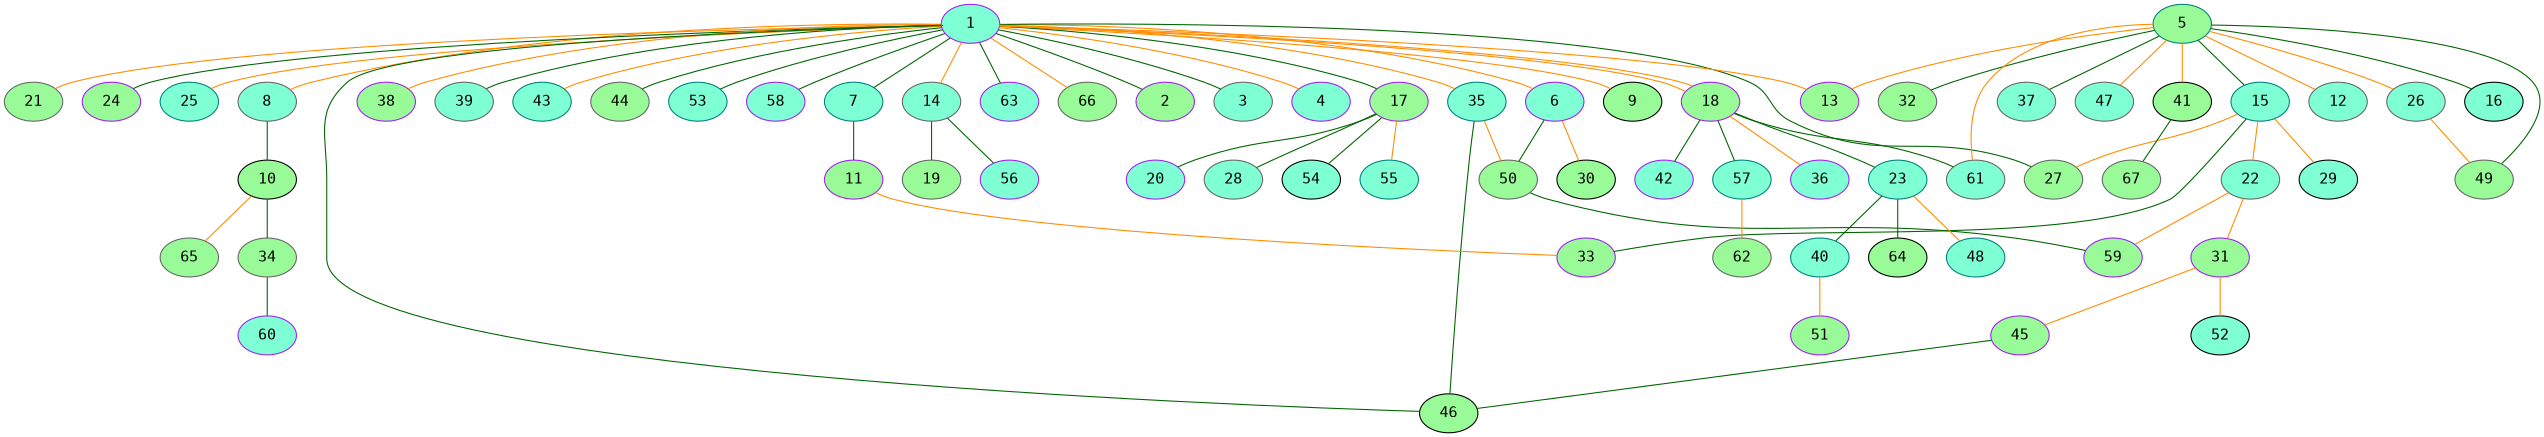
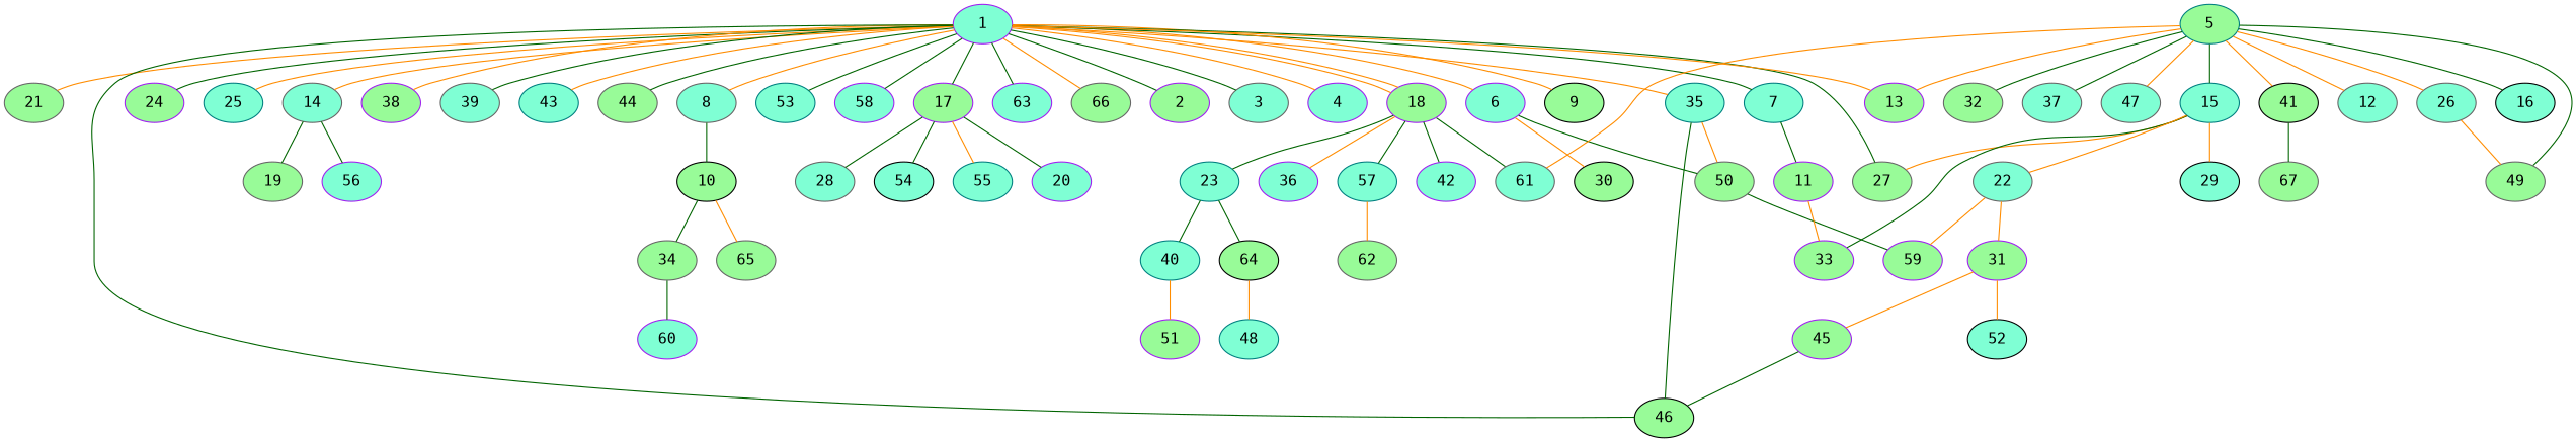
  graph {
    fontname="DejaVu Sans Mono"
    node [color=gray40 fillcolor=aquamarine fontname="DejaVu Sans Mono" style=filled]
    edge [color=darkgreen fontname="DejaVu Sans Mono"]
    1 [color=purple]
    2 [color=purple fillcolor=palegreen]
    3
    4 [color=purple]
    6 [color=purple]
    7 [color=teal]
    8
    9 [color=black fillcolor=palegreen]
    14
    17 [color=purple fillcolor=palegreen]
    18 [color=purple fillcolor=palegreen]
    21 [fillcolor=palegreen]
    24 [color=purple fillcolor=palegreen]
    25 [color=teal]
    27 [fillcolor=palegreen]
    35 [color=teal]
    38 [color=purple fillcolor=palegreen]
    39
    43 [color=teal]
    44 [fillcolor=palegreen]
    46 [color=black fillcolor=palegreen]
    53 [color=teal]
    58 [color=purple]
    63 [color=purple]
    66 [fillcolor=palegreen]
    13 [color=purple fillcolor=palegreen]
    5 [color=teal fillcolor=palegreen]
    12
    15 [color=teal]
    16 [color=black]
    26
    32 [fillcolor=palegreen]
    37
    41 [color=black fillcolor=palegreen]
    47
    49 [fillcolor=palegreen]
    61
    30 [color=black fillcolor=palegreen]
    50 [fillcolor=palegreen]
    11 [color=purple fillcolor=palegreen]
    10 [color=black fillcolor=palegreen]
    19 [fillcolor=palegreen]
    56 [color=purple]
    20 [color=purple]
    28
    54 [color=black]
    55 [color=teal]
    23 [color=teal]
    36 [color=purple]
    42 [color=purple]
    57 [color=teal]
    33 [color=purple fillcolor=palegreen]
    22
    29 [color=black]
    67 [fillcolor=palegreen]
    59 [color=purple fillcolor=palegreen]
    34 [fillcolor=palegreen]
    65 [fillcolor=palegreen]
    60 [color=purple]
    31 [color=purple fillcolor=palegreen]
    40 [color=teal]
    48 [color=teal]
    64 [color=black fillcolor=palegreen]
    62 [fillcolor=palegreen]
    45 [color=purple fillcolor=palegreen]
    52 [color=black]
    51 [color=purple fillcolor=palegreen]
    1 -- 2
    1 -- 3
    1 -- 4 [color=darkorange]
    1 -- 6 [color=darkorange]
    1 -- 7
    1 -- 8 [color=darkorange]
    1 -- 9 [color=darkorange]
    1 -- 14 [color=darkorange]
    1 -- 17
    1 -- 18 [color=darkorange]
    1 -- 18 [color=darkorange]
    1 -- 21 [color=darkorange]
    1 -- 24
    1 -- 25 [color=darkorange]
    1 -- 27
    1 -- 35 [color=darkorange]
    1 -- 38 [color=darkorange]
    1 -- 39
    1 -- 43 [color=darkorange]
    1 -- 44
    1 -- 46
    1 -- 53
    1 -- 58
    1 -- 63
    1 -- 66 [color=darkorange]
    1 -- 13 [color=darkorange]
    6 -- 30 [color=darkorange]
    6 -- 50
    7 -- 11
    8 -- 10
    14 -- 19
    14 -- 56
    17 -- 20
    17 -- 28
    17 -- 54
    17 -- 55 [color=darkorange]
    18 -- 61
    18 -- 23
    18 -- 36 [color=darkorange]
    18 -- 42
    18 -- 57
    35 -- 46
    35 -- 50 [color=darkorange]
    5 -- 13 [color=darkorange]
    5 -- 12 [color=darkorange]
    5 -- 15
    5 -- 16
    5 -- 26 [color=darkorange]
    5 -- 32
    5 -- 37
    5 -- 41 [color=darkorange]
    5 -- 47 [color=darkorange]
    5 -- 49
    5 -- 61 [color=darkorange]
    15 -- 27 [color=darkorange]
    15 -- 33
    15 -- 22 [color=darkorange]
    15 -- 29 [color=darkorange]
    26 -- 49 [color=darkorange]
    41 -- 67
    50 -- 59
    11 -- 33 [color=darkorange]
    10 -- 34
    10 -- 65 [color=darkorange]
    23 -- 40
-   23 -- 48 [color=darkorange]
+   64 -- 48 [color=darkorange]
    23 -- 64
    57 -- 62 [color=darkorange]
    22 -- 59 [color=darkorange]
    22 -- 31 [color=darkorange]
    34 -- 60
    31 -- 45 [color=darkorange]
    31 -- 52 [color=darkorange]
    40 -- 51 [color=darkorange]
    45 -- 46
  }
